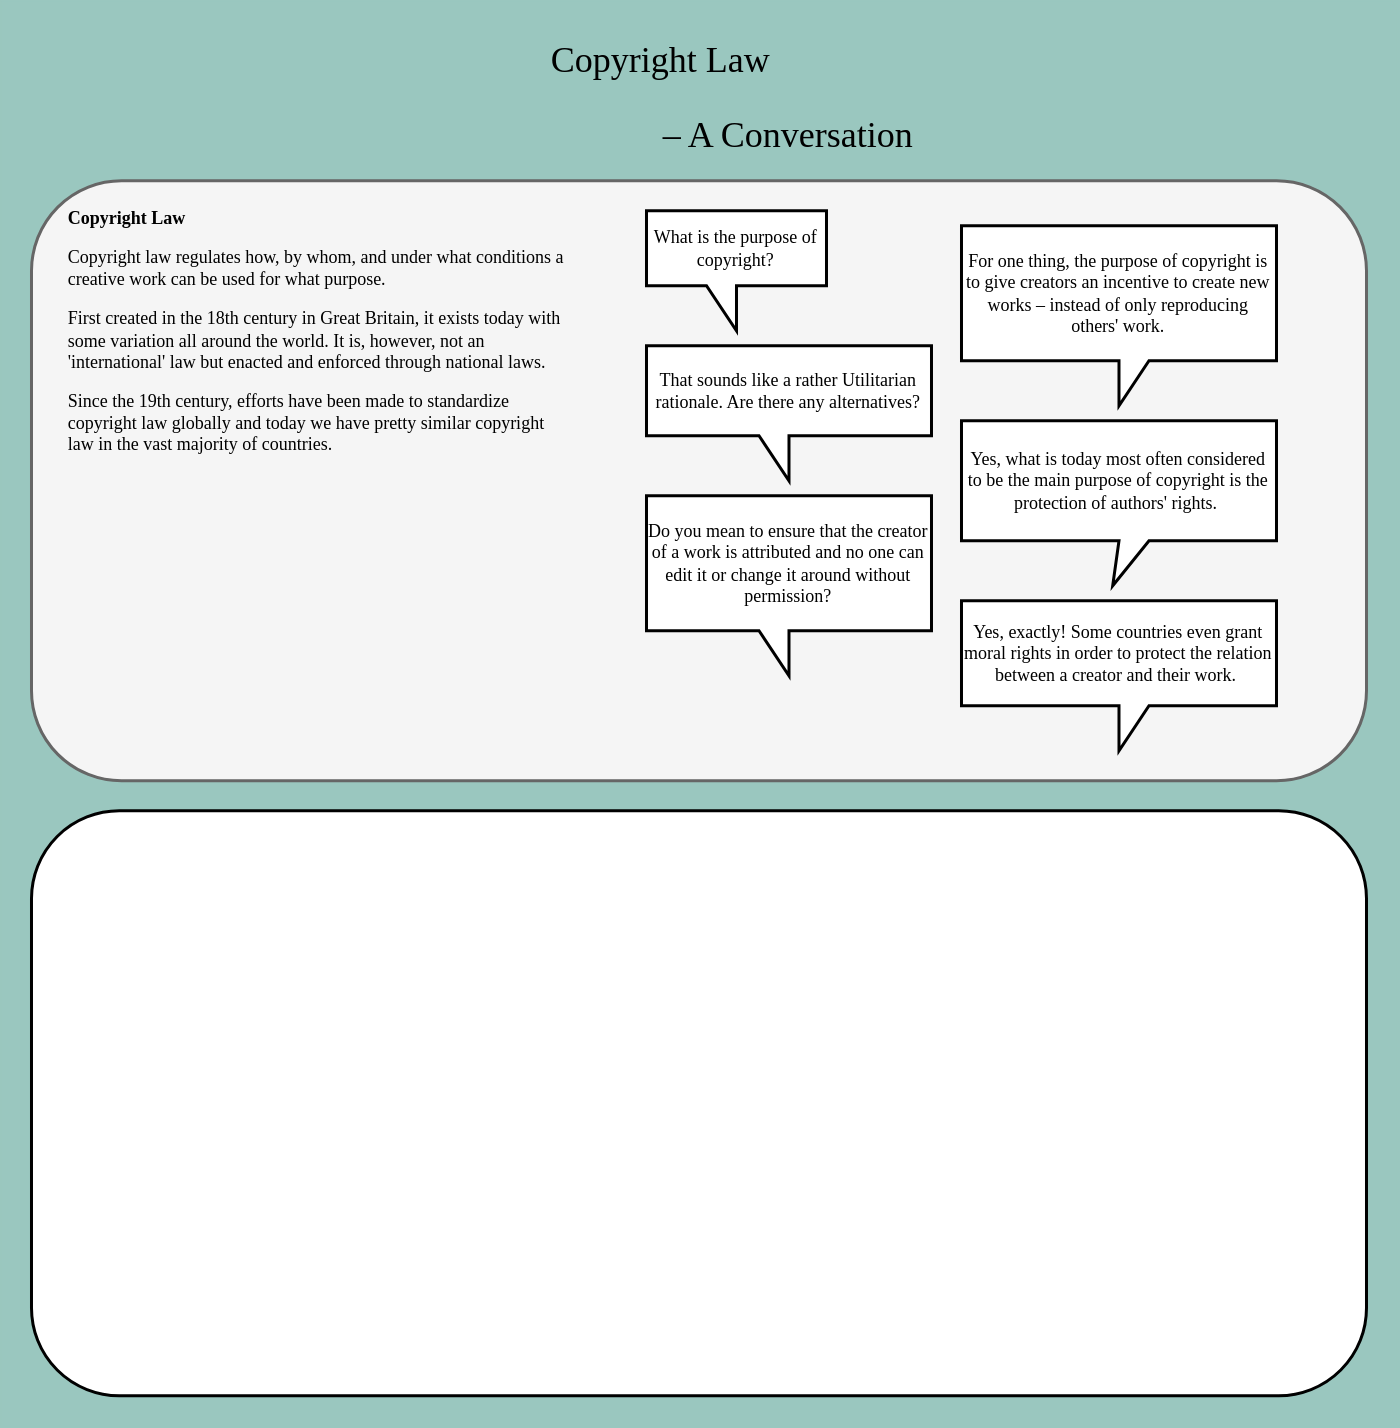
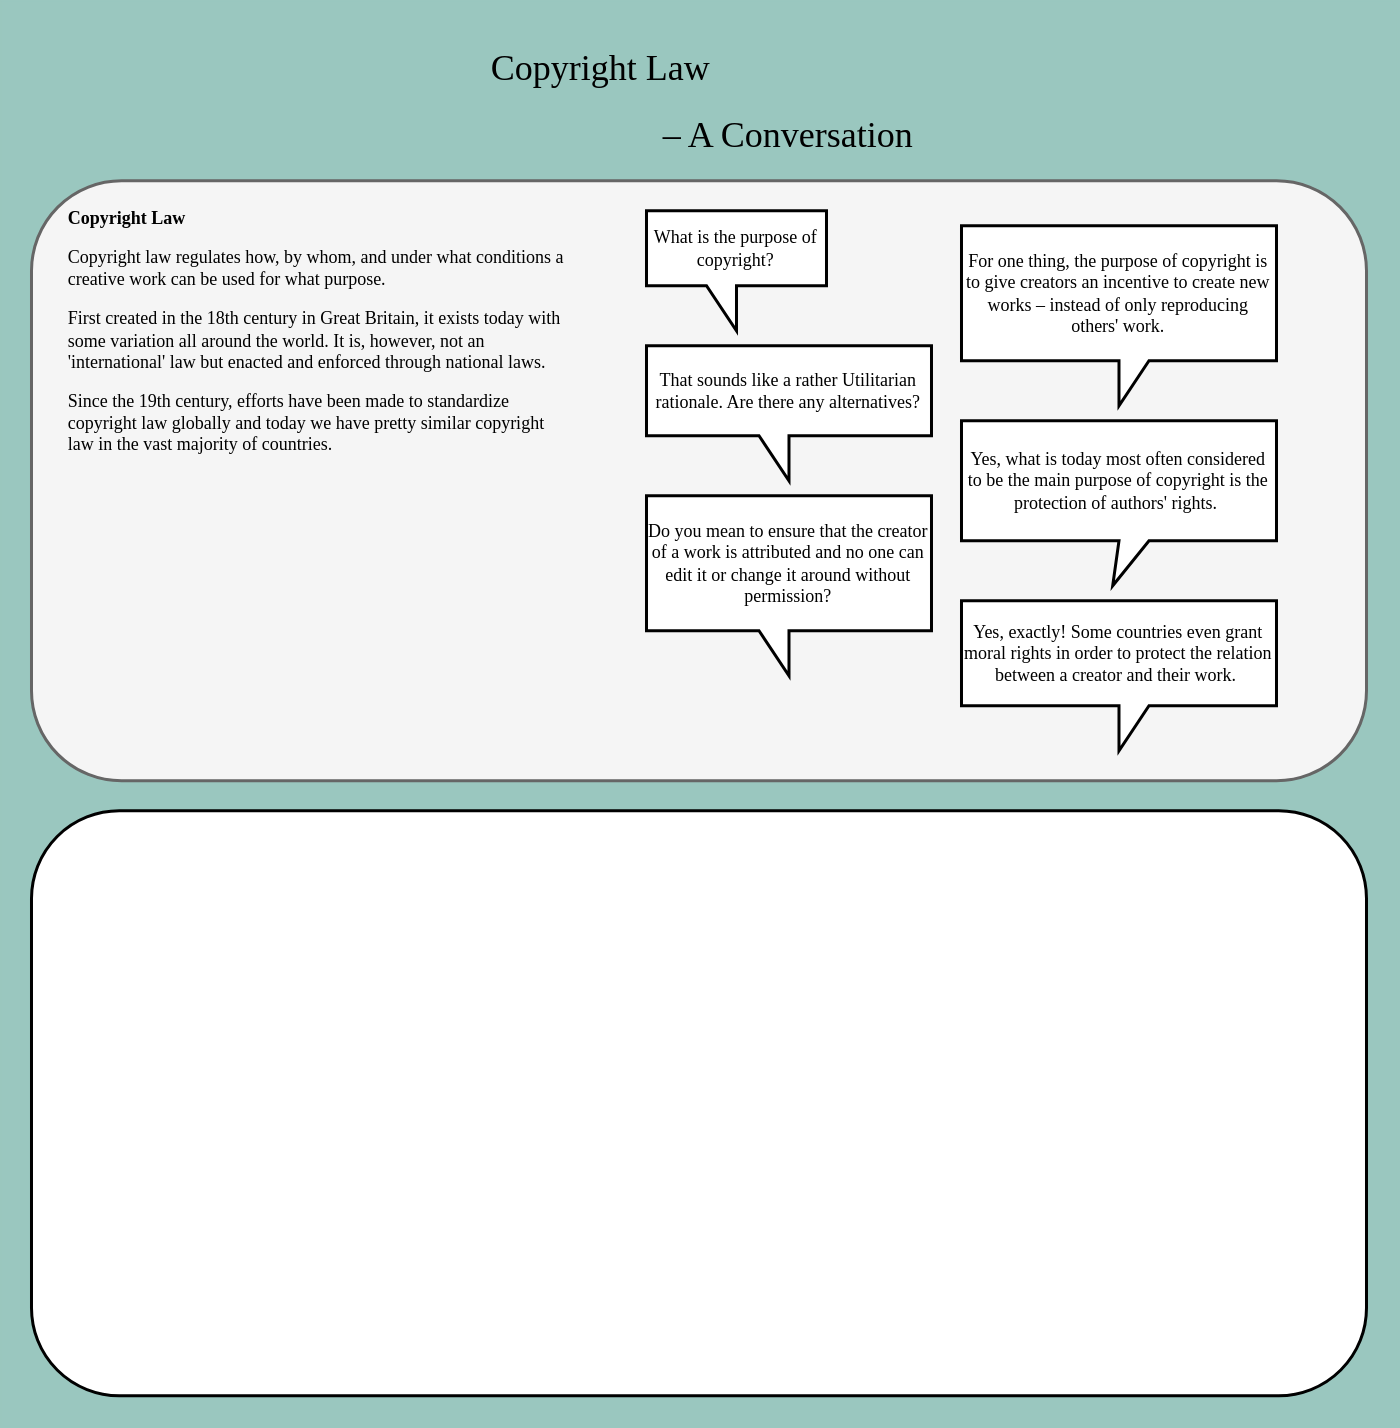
  <mxCell id="0" />
  <mxCell id="1" parent="0" />
- <mxCell id="2" value="Copyright Law" style="text;html=1;strokeColor=none;fillColor=none;align=center;verticalAlign=middle;whiteSpace=wrap;rounded=0;fontFamily=Verdana;fontSize=24;" vertex="1" parent="1"><mxGeometry x="340.33" y="20" width="200" height="40" as="geometry" /></mxCell>
+ <mxCell id="2" value="Copyright Law" style="text;html=1;strokeColor=none;fillColor=none;align=center;verticalAlign=middle;whiteSpace=wrap;rounded=0;fontFamily=Verdana;fontSize=24;" vertex="1" parent="1"><mxGeometry x="300.33" y="25" width="200" height="40" as="geometry" /></mxCell>
  <mxCell id="3" value="– A Conversation" style="text;html=1;strokeColor=none;fillColor=none;align=center;verticalAlign=middle;whiteSpace=wrap;rounded=0;fontFamily=Verdana;fontSize=24;" vertex="1" parent="1"><mxGeometry x="415.33" y="80" width="220" height="20" as="geometry" /></mxCell>
  <mxCell id="4" value="" style="rounded=1;whiteSpace=wrap;html=1;strokeWidth=2;fontFamily=Verdana;fontSize=12;" vertex="1" parent="1"><mxGeometry x="20.33" y="540" width="890" height="390" as="geometry" /></mxCell>
  <mxCell id="5" value="" style="group" vertex="1" connectable="0" parent="1"><mxGeometry x="20.33" y="120" width="890" height="400" as="geometry" /></mxCell>
  <mxCell id="6" value="" style="rounded=1;whiteSpace=wrap;html=1;strokeWidth=2;fontFamily=Verdana;fontSize=24;fillColor=#f5f5f5;strokeColor=#666666;fontColor=#333333;" vertex="1" parent="5"><mxGeometry width="890" height="400" as="geometry" /></mxCell>
  <mxCell id="7" value="For one thing, the purpose of copyright is to give creators an incentive to create new works – instead of only reproducing others' work." style="shape=callout;whiteSpace=wrap;html=1;perimeter=calloutPerimeter;strokeWidth=2;fontFamily=Verdana;" vertex="1" parent="5"><mxGeometry x="620" y="30" width="210" height="120" as="geometry" /></mxCell>
  <mxCell id="8" value="What is the purpose of copyright?" style="shape=callout;whiteSpace=wrap;html=1;perimeter=calloutPerimeter;strokeWidth=2;fontFamily=Verdana;flipV=0;flipH=1;" vertex="1" parent="5"><mxGeometry x="410.0" y="20" width="120" height="80" as="geometry" /></mxCell>
  <mxCell id="9" value="&lt;h1 style=&quot;font-size: 12px&quot;&gt;Copyright Law&lt;/h1&gt;&lt;p style=&quot;font-size: 12px&quot;&gt;Copyright law regulates how, by whom, and under what conditions a creative work can be used for what purpose.&amp;nbsp;&lt;/p&gt;&lt;p style=&quot;font-size: 12px&quot;&gt;First created in the 18th century in Great Britain, it exists today with some variation all around the world. It is, however, not an 'international' law but enacted and enforced through national laws.&amp;nbsp;&lt;/p&gt;&lt;p style=&quot;font-size: 12px&quot;&gt;Since the 19th century, efforts have been made to standardize copyright law globally and today we have pretty similar copyright law in the vast majority of countries.&lt;/p&gt;" style="text;html=1;strokeColor=none;fillColor=none;spacing=5;spacingTop=-20;whiteSpace=wrap;overflow=hidden;rounded=0;fontFamily=Verdana;fontSize=12;" vertex="1" parent="5"><mxGeometry x="20" y="20" width="340" height="210" as="geometry" /></mxCell>
  <mxCell id="10" value="That sounds like a rather Utilitarian rationale. Are there any alternatives?" style="shape=callout;whiteSpace=wrap;html=1;perimeter=calloutPerimeter;strokeWidth=2;fontFamily=Verdana;fontSize=12;flipH=1;" vertex="1" parent="5"><mxGeometry x="410.0" y="110" width="190" height="90" as="geometry" /></mxCell>
  <mxCell id="11" value="Yes, what is today most often considered to be the main purpose of copyright is the protection of authors' rights.&amp;nbsp;" style="shape=callout;whiteSpace=wrap;html=1;perimeter=calloutPerimeter;strokeWidth=2;fontFamily=Verdana;fontSize=12;position2=0.48;" vertex="1" parent="5"><mxGeometry x="620" y="160" width="210" height="110" as="geometry" /></mxCell>
  <mxCell id="12" value="Do you mean to ensure that the creator of a work is attributed and no one can edit it or change it around without permission?" style="shape=callout;whiteSpace=wrap;html=1;perimeter=calloutPerimeter;strokeWidth=2;fontFamily=Verdana;fontSize=12;flipH=1;" vertex="1" parent="5"><mxGeometry x="410.0" y="210" width="190" height="120" as="geometry" /></mxCell>
  <mxCell id="13" value="Yes, exactly! Some countries even grant moral rights in order to protect the relation between a creator and their work.&amp;nbsp;" style="shape=callout;whiteSpace=wrap;html=1;perimeter=calloutPerimeter;strokeWidth=2;fontFamily=Verdana;fontSize=12;" vertex="1" parent="5"><mxGeometry x="620" y="280" width="210" height="100" as="geometry" /></mxCell>
